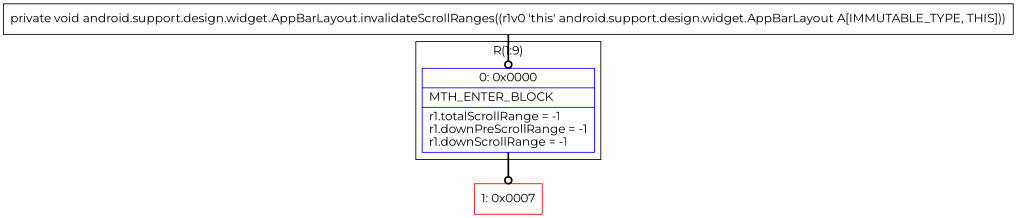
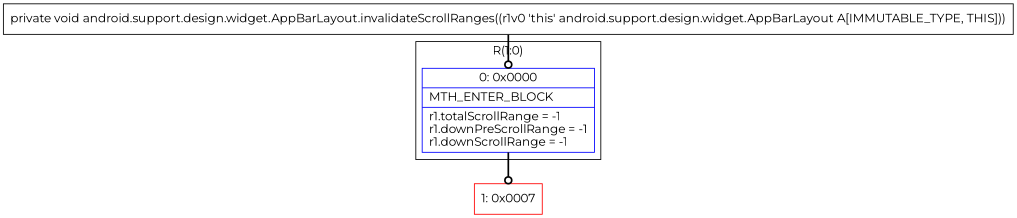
  digraph {
    fontname=Montserrat
    node [shape=record fontname=Montserrat]
    edge [style=bold arrowhead=odot fontname=Montserrat]
    n1 [color=blue label="{0\:\ 0x0000|MTH_ENTER_BLOCK\l|r1.totalScrollRange = \-1\lr1.downPreScrollRange = \-1\lr1.downScrollRange = \-1\l}"]
    n2 [color=red label="{1\:\ 0x0007}"]
    n3 [label="{private void android.support.design.widget.AppBarLayout.invalidateScrollRanges((r1v0 'this' android.support.design.widget.AppBarLayout A[IMMUTABLE_TYPE, THIS])) }"]
    subgraph cluster_1 {
-     label="R(1:9)"
+     label="R(1:0)"
      n1
    }
    n1 -> n2
    n3 -> n1
  }
